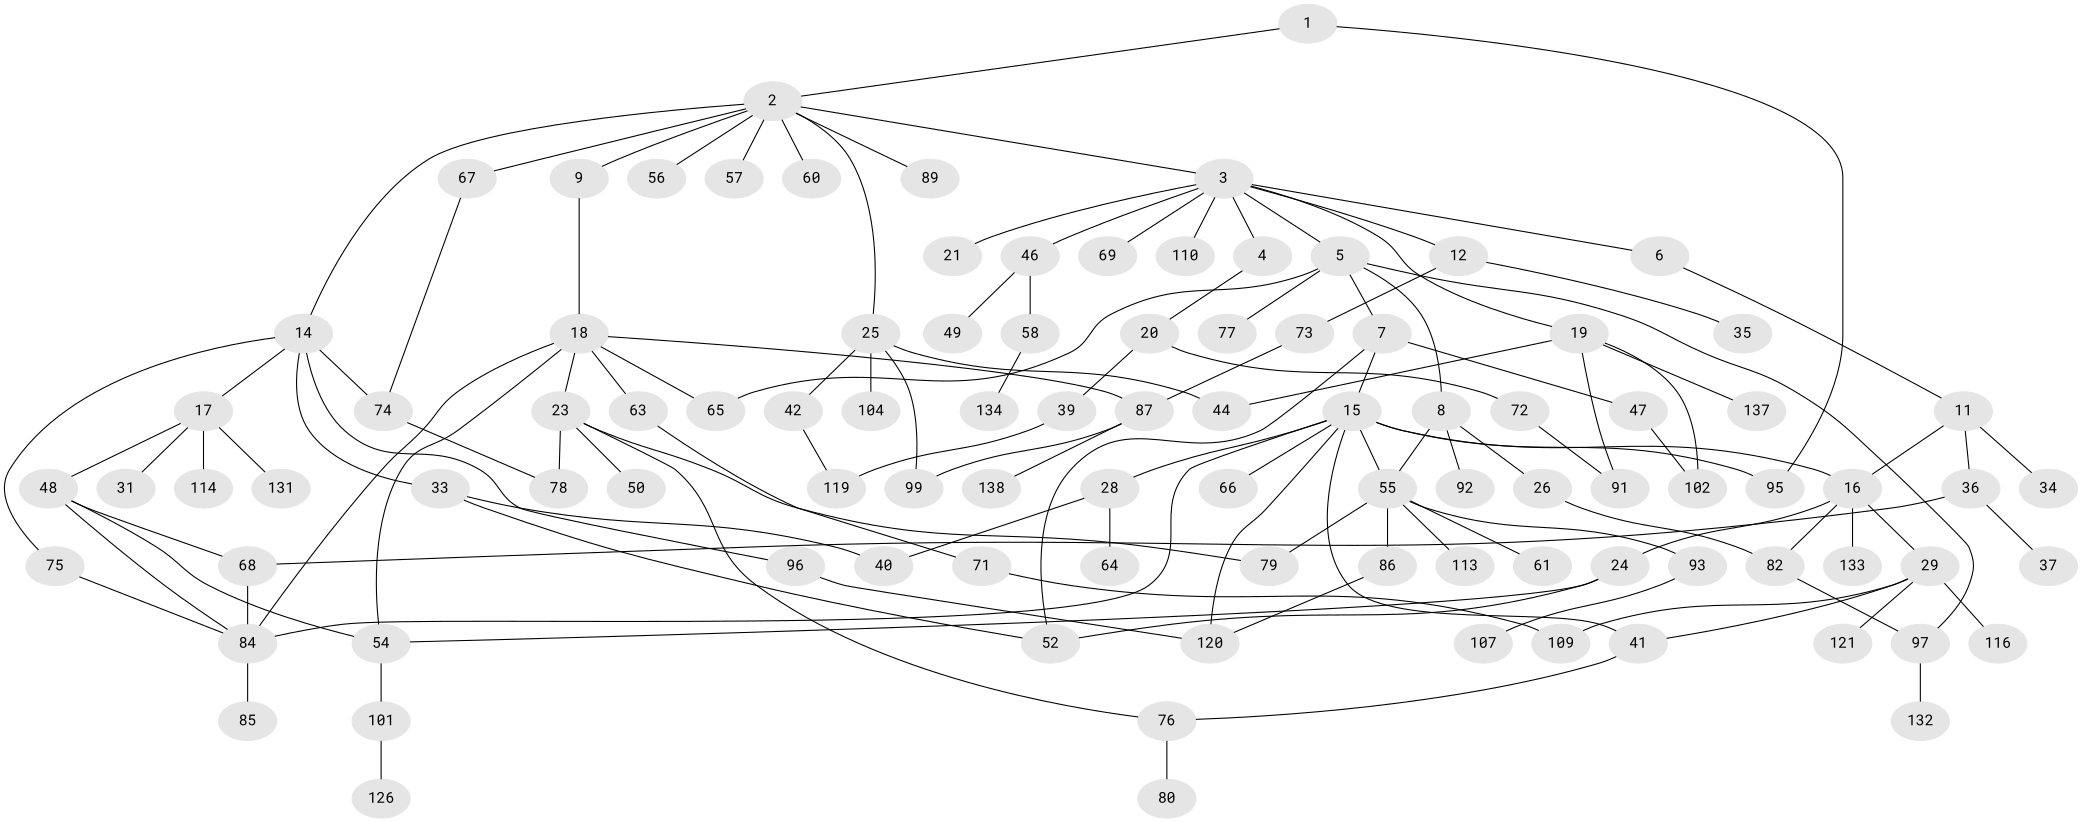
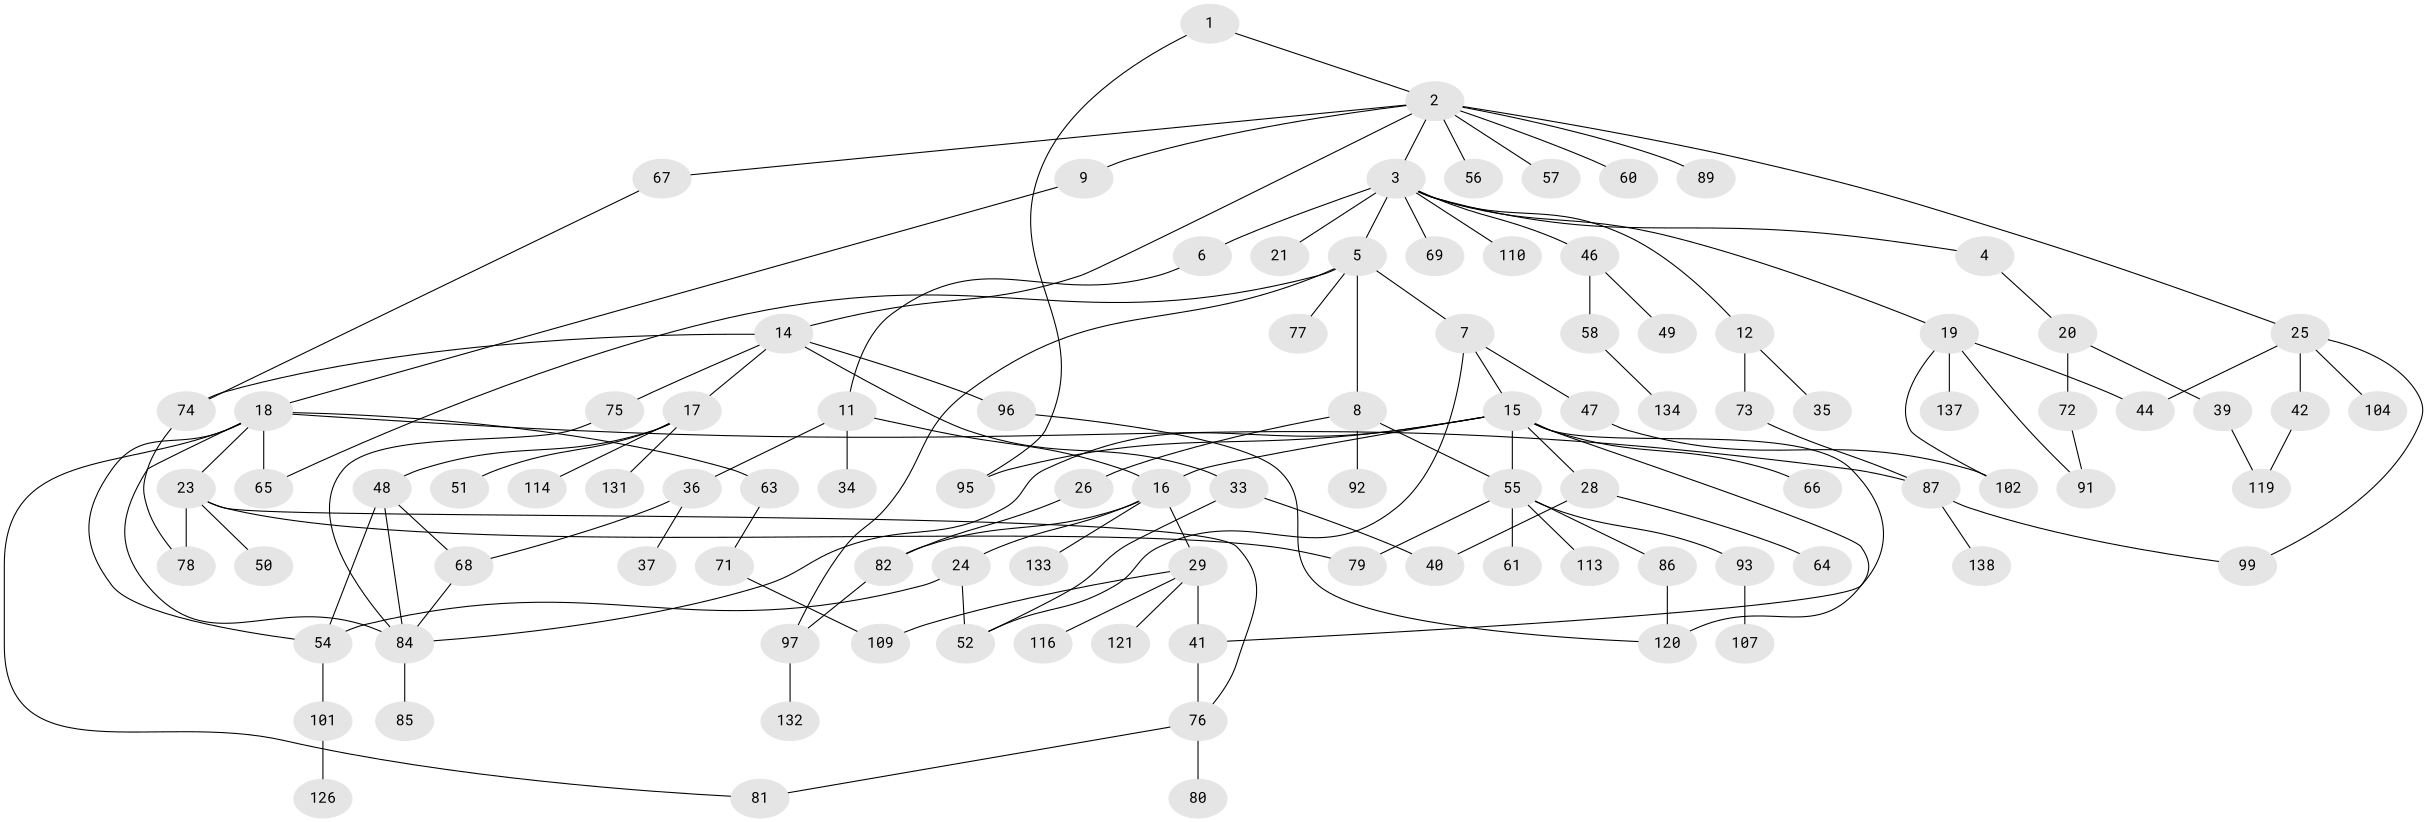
  graph {
    fontname="Roboto Mono"
    node [color=gray90 fontname="Roboto Mono" style=filled]
    edge [fontname="Roboto Mono"]
    2 [super="+13"]
    3 [super="+10"]
    9
    14 [super="+22"]
    25 [super="+32"]
    56
    57
    60 [super="+83"]
    67
    89
    1
    95 [super="+105"]
    72 [super="+100"]
    91
    4
    5 [super="+53"]
    6
    12 [super="+136"]
    19 [super="+122"]
    21
    46 [super="+128"]
    69
    110
    18 [super="+124"]
    17 [super="+30"]
    33 [super="+123"]
    74
    75
    96
    44
    42
    99
    104
    20 [super="+45"]
    7 [super="+108"]
    8 [super="+111"]
    65
    77
    97 [super="+103"]
    11 [super="+31"]
    35
    73
    102
    137
    49
    58
    39
    15 [super="+43"]
    47 [super="+90"]
    52 [super="+117"]
    26
    55 [super="+62"]
    92
    132
    16 [super="+38"]
    34
    36
    28
    41
    66
    84 [super="+106"]
    120
    82 [super="+118"]
    79
    61 [super="+138"]
    86
    93
    113
    23 [super="+115"]
    54 [super="+98"]
    63
+   81 [super="+125"]
    87 [super="+94"]
    24 [super="+27"]
    29 [super="+88"]
    133
    37
    68
    48 [super="+59"]
-   51 [label=31]
+   51
    114
    131
    40
    78
    64 [super="+70"]
    76 [super="+127"]
    85
    109 [super="+112"]
    116
    121
    50
    101
    71
    n94 [label=138]
    119 [super="+129"]
    80
    134
    126
    107 [super="+130"]
    2 -- 3
    2 -- 9
    2 -- 14
    2 -- 25
    2 -- 56
    2 -- 57
    2 -- 60
    2 -- 67
    2 -- 89
    3 -- 4
    3 -- 5
    3 -- 6
    3 -- 12
    3 -- 19
    3 -- 21
    3 -- 46
    3 -- 69
    3 -- 110
    9 -- 18
    14 -- 17
    14 -- 33
    14 -- 74
    14 -- 75
    14 -- 96
    25 -- 44
    25 -- 42
    25 -- 99
    25 -- 104
    67 -- 74
    1 -- 2
    1 -- 95
    72 -- 91 [weight=2]
    4 -- 20
    5 -- 7
    5 -- 8
    5 -- 65
    5 -- 77
    5 -- 97
    6 -- 11
    12 -- 35
    12 -- 73
    19 -- 91
    19 -- 44
    19 -- 102
    19 -- 137
    46 -- 49
    46 -- 58
    18 -- 65
    18 -- 84
    18 -- 23
    18 -- 54
    18 -- 63
+   18 -- 81
    18 -- 87
    17 -- 48
    17 -- 51
    17 -- 114
    17 -- 131
    33 -- 52
    33 -- 40
    74 -- 78
    75 -- 84
    96 -- 120
    42 -- 119
    20 -- 72
    20 -- 39
    7 -- 15
    7 -- 47
    7 -- 52
    8 -- 26
    8 -- 55
    8 -- 92
    97 -- 132
    11 -- 16
    11 -- 34
    11 -- 36
    73 -- 87
    58 -- 134
    39 -- 119
    15 -- 95
    15 -- 55 [weight=2]
    15 -- 16
    15 -- 28
    15 -- 41
    15 -- 66
    15 -- 84
    15 -- 120
    47 -- 102
    26 -- 82
    55 -- 79
    55 -- 61
    55 -- 86
    55 -- 93
    55 -- 113
    16 -- 82
    16 -- 24
    16 -- 29
    16 -- 133
    36 -- 37
    36 -- 68
    28 -- 40
    28 -- 64
    41 -- 76
    84 -- 85
    82 -- 97
    86 -- 120
    93 -- 107
    23 -- 79
    23 -- 78
    23 -- 76
    23 -- 50
    54 -- 101
    63 -- 71
    87 -- 99
    87 -- n94
    24 -- 52
    24 -- 54
    29 -- 41
    29 -- 109
    29 -- 116
    29 -- 121
    68 -- 84
    48 -- 84
    48 -- 54
    48 -- 68
+   76 -- 81
    76 -- 80
    101 -- 126
    71 -- 109
  }
